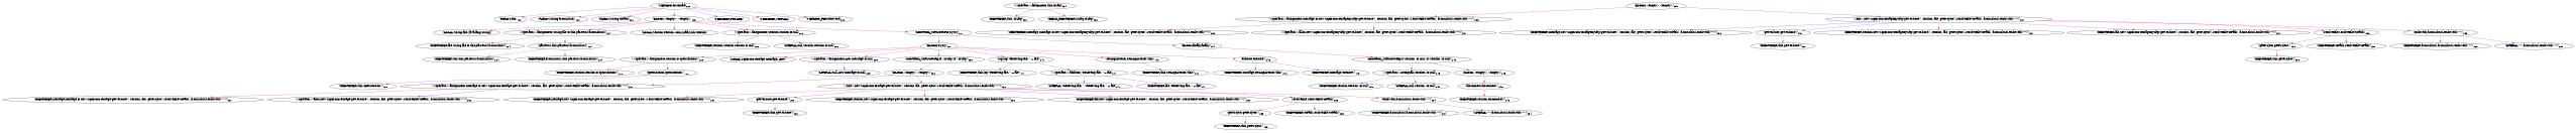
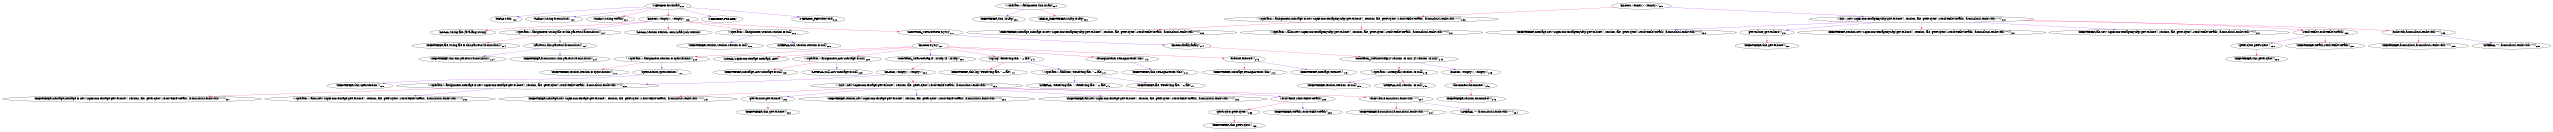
  digraph {
    edge [color=deeppink]
    n1 [label=<(METHOD,download)<SUB>222</SUB>>]
    n2 [label=<(PARAM,this)<SUB>222</SUB>>]
    n3 [label=<(PARAM,String fromSshUri)<SUB>222</SUB>>]
    n4 [label=<(PARAM,String toPath)<SUB>222</SUB>>]
    n5 [label=<(BLOCK,&lt;empty&gt;,&lt;empty&gt;)<SUB>223</SUB>>]
    n6 [label=<(MODIFIER,PRIVATE)>]
-   n7 [label=<(MODIFIER,VIRTUAL)>]
    n8 [label=<(METHOD_RETURN,void)<SUB>222</SUB>>]
    n9 [label=<(LOCAL,String file: java.lang.String)>]
    n10 [label=<(&lt;operator&gt;.assignment,String file = this.parseUri(fromSshUri))<SUB>224</SUB>>]
    n11 [label=<(LOCAL,Session session: com.jcraft.jsch.Session)>]
    n12 [label=<(&lt;operator&gt;.assignment,Session session = null)<SUB>226</SUB>>]
    n13 [label=<(CONTROL_STRUCTURE,try,try)<SUB>227</SUB>>]
    n14 [label=<(IDENTIFIER,file,String file = this.parseUri(fromSshUri))<SUB>224</SUB>>]
    n15 [label=<(parseUri,this.parseUri(fromSshUri))<SUB>224</SUB>>]
    n16 [label=<(IDENTIFIER,session,Session session = null)<SUB>226</SUB>>]
    n17 [label=<(LITERAL,null,Session session = null)<SUB>226</SUB>>]
    n18 [label=<(BLOCK,try,try)<SUB>227</SUB>>]
    n19 [label=<(BLOCK,finally,finally)<SUB>244</SUB>>]
    n20 [label=<(IDENTIFIER,this,this.parseUri(fromSshUri))<SUB>224</SUB>>]
    n21 [label=<(IDENTIFIER,fromSshUri,this.parseUri(fromSshUri))<SUB>224</SUB>>]
    n22 [label=<(&lt;operator&gt;.assignment,session = openSession())<SUB>228</SUB>>]
    n23 [label=<(LOCAL,ScpFromMessage message: ANY)>]
    n24 [label=<(&lt;operator&gt;.assignment,ANY message = null)<SUB>229</SUB>>]
    n25 [label=<(CONTROL_STRUCTURE,if (!isSftp),if (!isSftp))<SUB>230</SUB>>]
    n26 [label=<(log,log(&quot;Receiving file: &quot; + file))<SUB>241</SUB>>]
    n27 [label=<(setLogListener,setLogListener(this))<SUB>242</SUB>>]
    n28 [label=<(execute,execute())<SUB>243</SUB>>]
    n29 [label=<(CONTROL_STRUCTURE,if (session != null),if (session != null))<SUB>245</SUB>>]
    n30 [label=<(IDENTIFIER,session,session = openSession())<SUB>228</SUB>>]
    n31 [label=<(openSession,openSession())<SUB>228</SUB>>]
+   n32 [label=<(IDENTIFIER,message,ANY message = null)<SUB>229</SUB>>]
    n33 [label=<(LITERAL,null,ANY message = null)<SUB>229</SUB>>]
    n34 [label=<(BLOCK,&lt;empty&gt;,&lt;empty&gt;)<SUB>230</SUB>>]
    n35 [label=<(IDENTIFIER,this,log(&quot;Receiving file: &quot; + file))<SUB>241</SUB>>]
    n36 [label=<(&lt;operator&gt;.addition,&quot;Receiving file: &quot; + file)<SUB>241</SUB>>]
    n37 [label=<(IDENTIFIER,this,setLogListener(this))<SUB>242</SUB>>]
    n38 [label=<(IDENTIFIER,message,setLogListener(this))<SUB>242</SUB>>]
    n39 [label=<(IDENTIFIER,message,execute())<SUB>243</SUB>>]
    n40 [label=<(IDENTIFIER,this,openSession())<SUB>228</SUB>>]
    n41 [label=<(&lt;operator&gt;.assignment,message = new ScpFromMessage(getVerbose(), session, file, getProject().resolveFile(toPath), fromSshUri.endsWith(&quot;*&quot;)))<SUB>231</SUB>>]
    n42 [label=<(&lt;init&gt;,new ScpFromMessage(getVerbose(), session, file, getProject().resolveFile(toPath), fromSshUri.endsWith(&quot;*&quot;)))<SUB>232</SUB>>]
    n43 [label=<(&lt;operator&gt;.fieldAccess,this.isSftp)<SUB>234</SUB>>]
    n44 [label=<(IDENTIFIER,this,!isSftp)<SUB>230</SUB>>]
    n45 [label=<(FIELD_IDENTIFIER,isSftp,isSftp)<SUB>230</SUB>>]
    n46 [label=<(IDENTIFIER,message,message = new ScpFromMessage(getVerbose(), session, file, getProject().resolveFile(toPath), fromSshUri.endsWith(&quot;*&quot;)))<SUB>231</SUB>>]
    n47 [label=<(&lt;operator&gt;.alloc,new ScpFromMessage(getVerbose(), session, file, getProject().resolveFile(toPath), fromSshUri.endsWith(&quot;*&quot;)))<SUB>232</SUB>>]
    n48 [label=<(IDENTIFIER,message,new ScpFromMessage(getVerbose(), session, file, getProject().resolveFile(toPath), fromSshUri.endsWith(&quot;*&quot;)))<SUB>231</SUB>>]
    n49 [label=<(getVerbose,getVerbose())<SUB>232</SUB>>]
    n50 [label=<(IDENTIFIER,session,new ScpFromMessage(getVerbose(), session, file, getProject().resolveFile(toPath), fromSshUri.endsWith(&quot;*&quot;)))<SUB>232</SUB>>]
    n51 [label=<(IDENTIFIER,file,new ScpFromMessage(getVerbose(), session, file, getProject().resolveFile(toPath), fromSshUri.endsWith(&quot;*&quot;)))<SUB>232</SUB>>]
    n52 [label=<(resolveFile,resolveFile(toPath))<SUB>233</SUB>>]
    n53 [label=<(endsWith,fromSshUri.endsWith(&quot;*&quot;))<SUB>234</SUB>>]
    n54 [label=<(IDENTIFIER,this,getVerbose())<SUB>232</SUB>>]
    n55 [label=<(getProject,getProject())<SUB>233</SUB>>]
    n56 [label=<(IDENTIFIER,toPath,resolveFile(toPath))<SUB>233</SUB>>]
    n57 [label=<(IDENTIFIER,fromSshUri,fromSshUri.endsWith(&quot;*&quot;))<SUB>234</SUB>>]
    n58 [label=<(LITERAL,&quot;*&quot;,fromSshUri.endsWith(&quot;*&quot;))<SUB>234</SUB>>]
    n59 [label=<(IDENTIFIER,this,getProject())<SUB>233</SUB>>]
    n60 [label=<(BLOCK,&lt;empty&gt;,&lt;empty&gt;)<SUB>235</SUB>>]
    n61 [label=<(&lt;operator&gt;.assignment,message = new ScpFromMessageBySftp(getVerbose(), session, file, getProject().resolveFile(toPath), fromSshUri.endsWith(&quot;*&quot;)))<SUB>236</SUB>>]
    n62 [label=<(&lt;init&gt;,new ScpFromMessageBySftp(getVerbose(), session, file, getProject().resolveFile(toPath), fromSshUri.endsWith(&quot;*&quot;)))<SUB>237</SUB>>]
    n63 [label=<(IDENTIFIER,message,message = new ScpFromMessageBySftp(getVerbose(), session, file, getProject().resolveFile(toPath), fromSshUri.endsWith(&quot;*&quot;)))<SUB>236</SUB>>]
    n64 [label=<(&lt;operator&gt;.alloc,new ScpFromMessageBySftp(getVerbose(), session, file, getProject().resolveFile(toPath), fromSshUri.endsWith(&quot;*&quot;)))<SUB>237</SUB>>]
    n65 [label=<(IDENTIFIER,message,new ScpFromMessageBySftp(getVerbose(), session, file, getProject().resolveFile(toPath), fromSshUri.endsWith(&quot;*&quot;)))<SUB>236</SUB>>]
    n66 [label=<(getVerbose,getVerbose())<SUB>237</SUB>>]
    n67 [label=<(IDENTIFIER,session,new ScpFromMessageBySftp(getVerbose(), session, file, getProject().resolveFile(toPath), fromSshUri.endsWith(&quot;*&quot;)))<SUB>237</SUB>>]
    n68 [label=<(IDENTIFIER,file,new ScpFromMessageBySftp(getVerbose(), session, file, getProject().resolveFile(toPath), fromSshUri.endsWith(&quot;*&quot;)))<SUB>237</SUB>>]
    n69 [label=<(resolveFile,resolveFile(toPath))<SUB>238</SUB>>]
    n70 [label=<(endsWith,fromSshUri.endsWith(&quot;*&quot;))<SUB>239</SUB>>]
    n71 [label=<(IDENTIFIER,this,getVerbose())<SUB>237</SUB>>]
    n72 [label=<(getProject,getProject())<SUB>238</SUB>>]
    n73 [label=<(IDENTIFIER,toPath,resolveFile(toPath))<SUB>238</SUB>>]
    n74 [label=<(IDENTIFIER,fromSshUri,fromSshUri.endsWith(&quot;*&quot;))<SUB>239</SUB>>]
    n75 [label=<(LITERAL,&quot;*&quot;,fromSshUri.endsWith(&quot;*&quot;))<SUB>239</SUB>>]
    n76 [label=<(IDENTIFIER,this,getProject())<SUB>238</SUB>>]
    n77 [label=<(LITERAL,&quot;Receiving file: &quot;,&quot;Receiving file: &quot; + file)<SUB>241</SUB>>]
    n78 [label=<(IDENTIFIER,file,&quot;Receiving file: &quot; + file)<SUB>241</SUB>>]
    n79 [label=<(&lt;operator&gt;.notEquals,session != null)<SUB>245</SUB>>]
    n80 [label=<(BLOCK,&lt;empty&gt;,&lt;empty&gt;)<SUB>245</SUB>>]
    n81 [label=<(IDENTIFIER,session,session != null)<SUB>295</SUB>>]
    n82 [label=<(LITERAL,null,session != null)<SUB>245</SUB>>]
    n83 [label=<(disconnect,disconnect())<SUB>246</SUB>>]
    n84 [label=<(IDENTIFIER,session,disconnect())<SUB>246</SUB>>]
    n1 -> n2 [color=purple]
    n1 -> n3 [color=purple]
    n1 -> n4
    n1 -> n5
    n1 -> n6 [color=purple]
-   n1 -> n7 [color=purple]
    n1 -> n8 [color=purple]
    n5 -> n9
    n5 -> n10 [color=purple]
    n5 -> n11
    n5 -> n12
    n5 -> n13
    n10 -> n14
    n10 -> n15 [color=purple]
    n12 -> n16 [color=purple]
    n12 -> n17 [color=purple]
    n13 -> n18
    n13 -> n19 [color=purple]
    n15 -> n20 [color=purple]
    n15 -> n21 [color=purple]
    n18 -> n22
    n18 -> n23
    n18 -> n24
    n18 -> n25 [color=purple]
    n18 -> n26
    n18 -> n27
    n18 -> n28
    n19 -> n29
    n22 -> n30
    n22 -> n31 [color=purple]
+   n24 -> n32
    n24 -> n33 [color=purple]
    n25 -> n34
    n26 -> n35
    n26 -> n36 [color=purple]
    n27 -> n37 [color=purple]
    n28 -> n38
    n28 -> n39 [color=purple]
    n29 -> n79
    n29 -> n80 [color=purple]
    n31 -> n40 [color=purple]
    n34 -> n41 [color=purple]
    n34 -> n42
    n36 -> n77 [color=purple]
    n36 -> n78 [color=purple]
    n41 -> n46
    n41 -> n47 [color=purple]
    n42 -> n48
    n42 -> n49 [color=purple]
    n42 -> n50 [color=purple]
    n42 -> n51 [color=purple]
    n42 -> n52 [color=purple]
    n42 -> n53
    n43 -> n44 [color=purple]
    n43 -> n45
    n49 -> n54
    n52 -> n55
    n52 -> n56 [color=purple]
    n53 -> n57
    n53 -> n58 [color=purple]
    n55 -> n59
    n60 -> n61
    n60 -> n62 [color=purple]
    n61 -> n63
    n61 -> n64
    n62 -> n65 [color=purple]
    n62 -> n66 [color=purple]
    n62 -> n67
    n62 -> n68 [color=purple]
    n62 -> n69
    n62 -> n70
    n66 -> n71
    n69 -> n72 [color=purple]
    n69 -> n73
    n70 -> n74
    n70 -> n75 [color=purple]
    n72 -> n76
    n79 -> n81 [color=purple]
    n79 -> n82
    n80 -> n83
    n83 -> n84
  }
